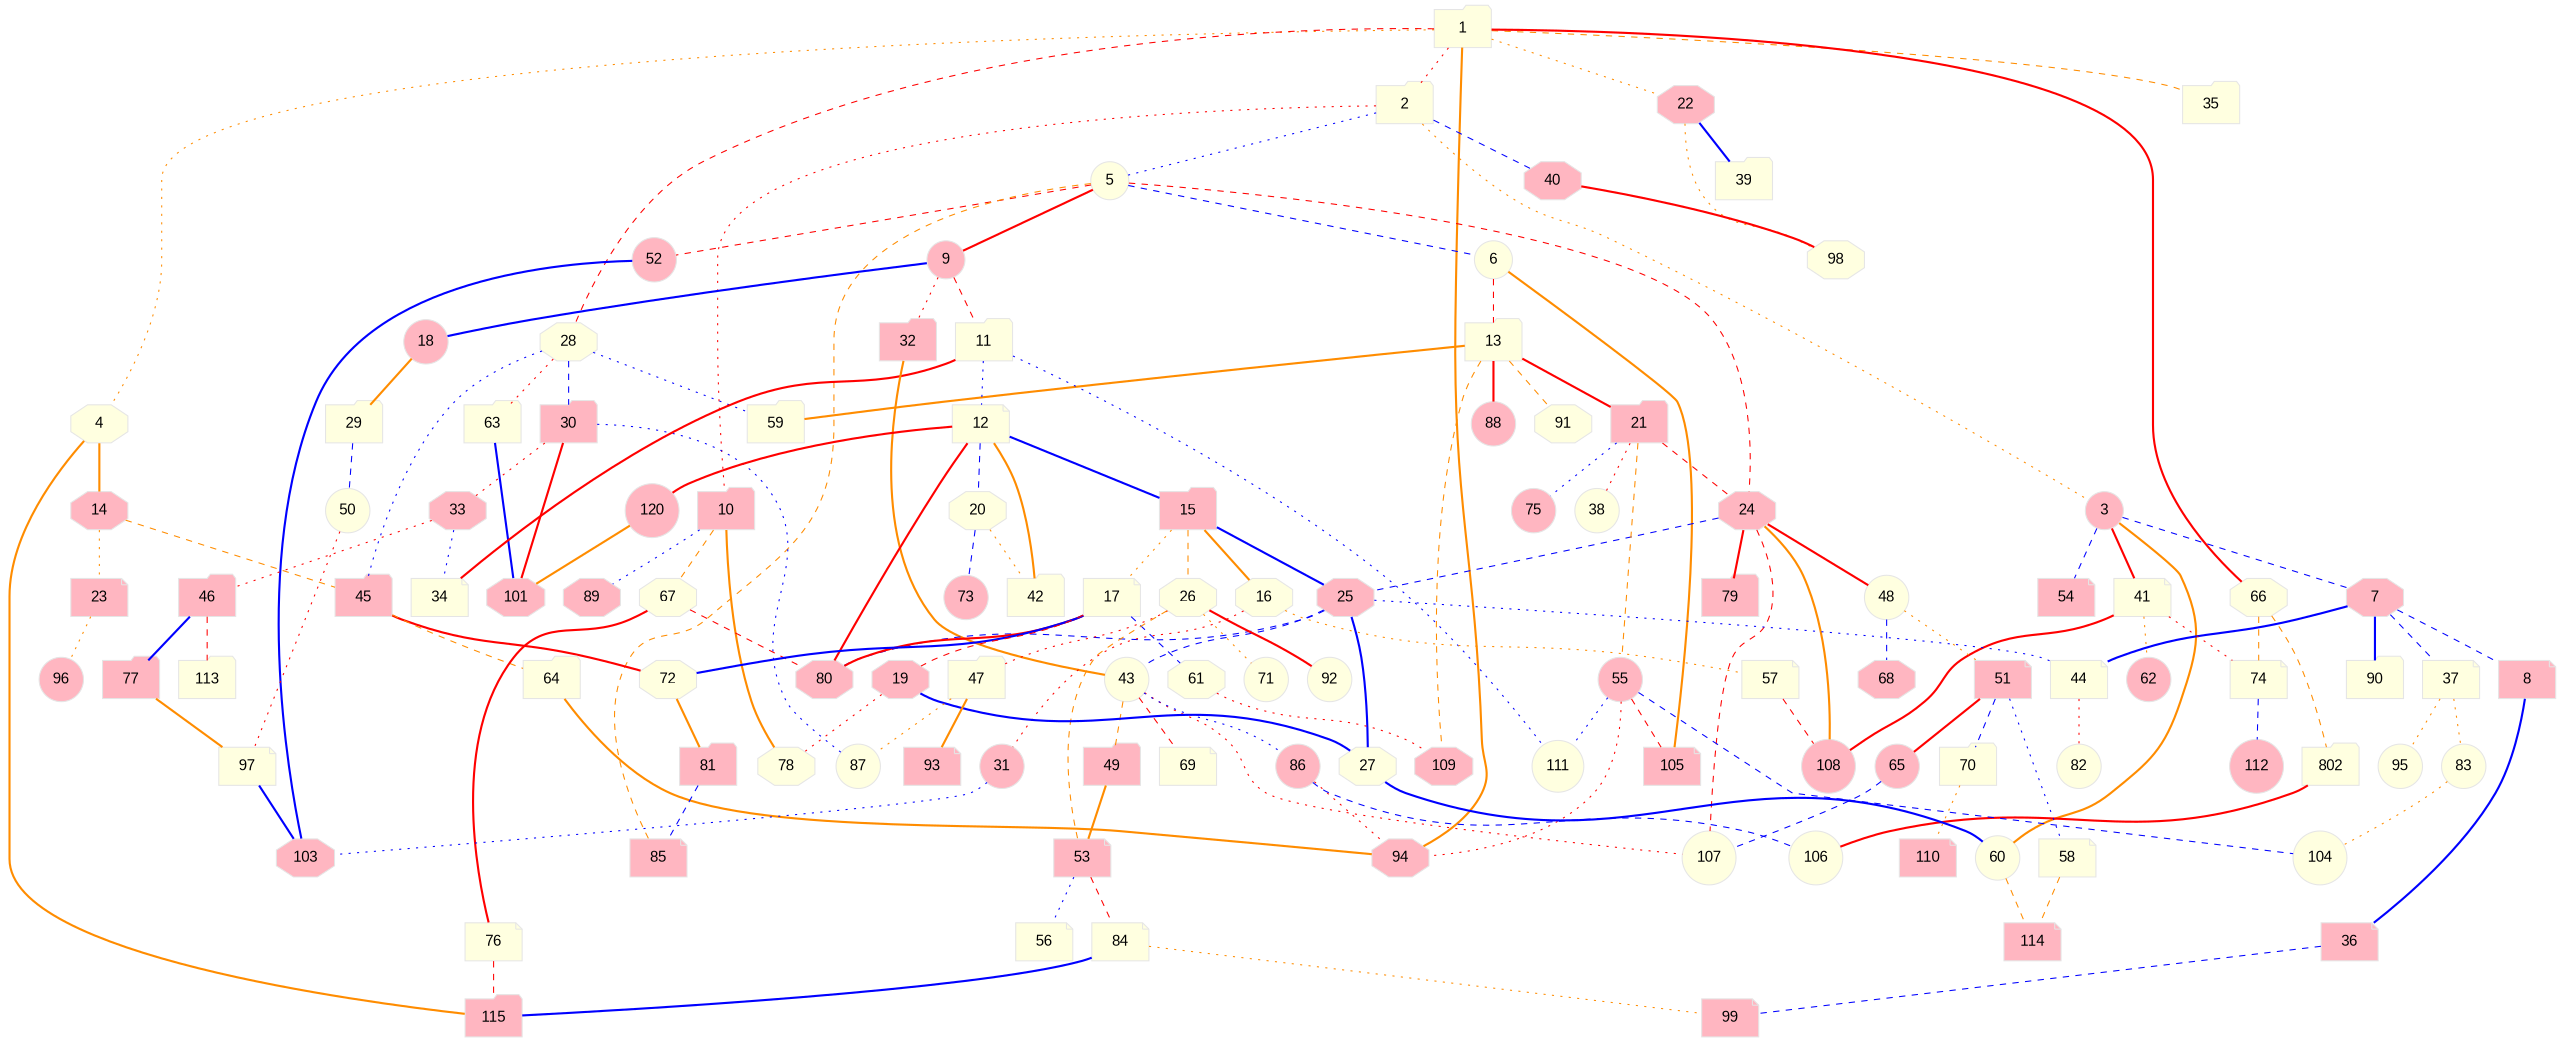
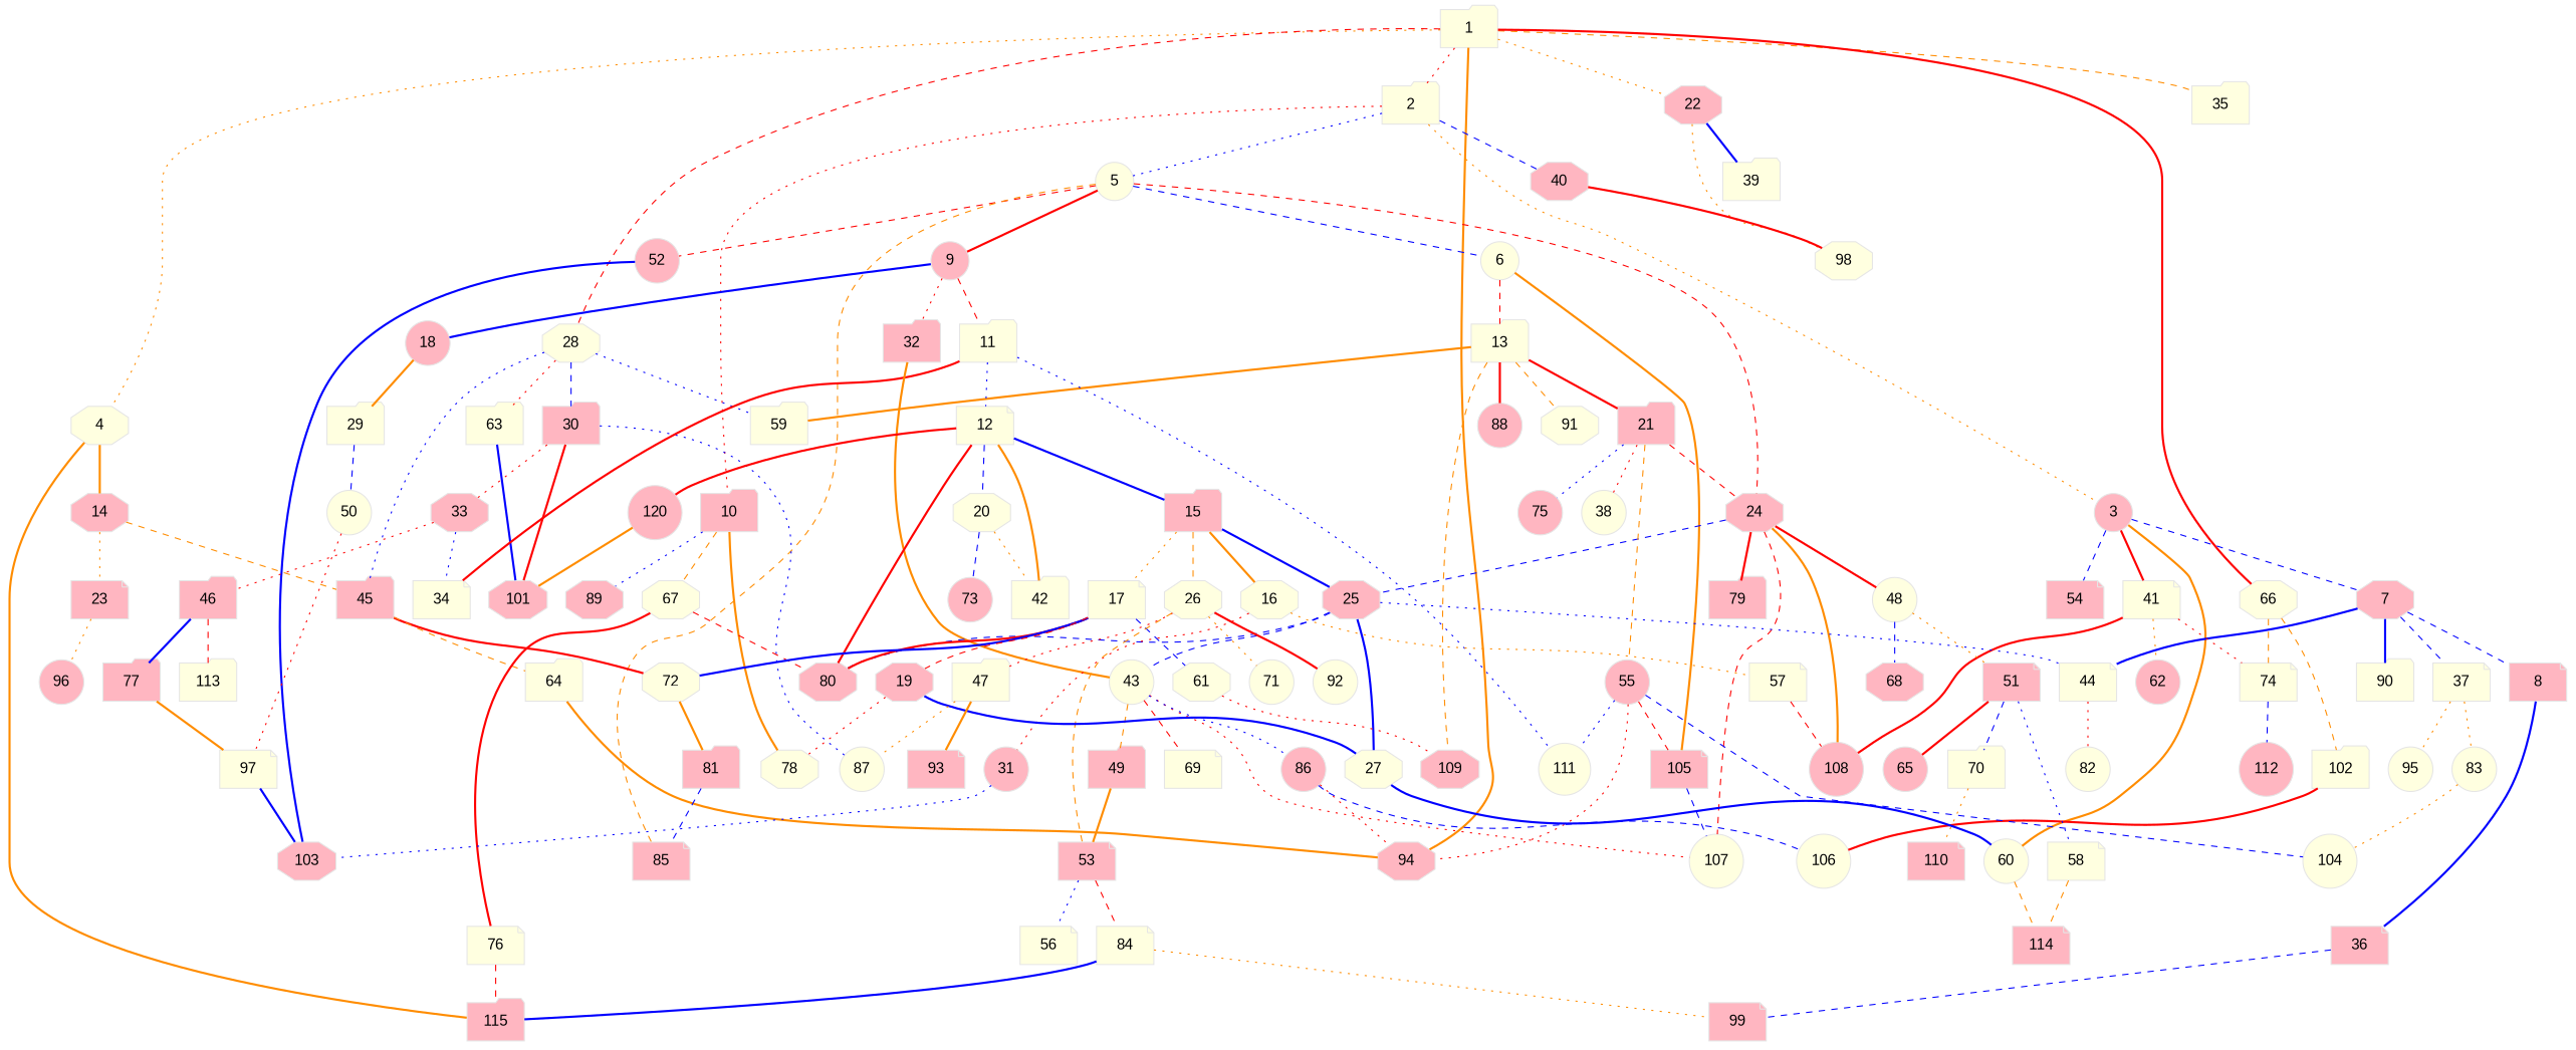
  graph {
    fontname="Liberation Sans"
    node [color=gray90 fillcolor=lightyellow fontname="Liberation Sans" shape=circle style=filled]
    edge [color=blue fontname="Liberation Sans" style=bold]
    1 [shape=folder]
    2 [shape=folder]
    4 [shape=octagon]
    22 [fillcolor=lightpink shape=octagon]
    28 [shape=octagon]
    35 [shape=folder]
    66 [shape=octagon]
    94 [fillcolor=lightpink shape=octagon]
    3 [fillcolor=lightpink]
    5
    10 [fillcolor=lightpink shape=folder]
    40 [fillcolor=lightpink shape=octagon]
    14 [fillcolor=lightpink shape=octagon]
    115 [fillcolor=lightpink shape=folder]
    39 [shape=folder]
    98 [shape=octagon]
    59 [shape=folder]
    45 [fillcolor=lightpink shape=folder]
    30 [fillcolor=lightpink shape=folder]
    63 [shape=folder]
    74 [shape=note]
-   102 [shape=folder label=802]
+   102 [shape=folder]
    7 [fillcolor=lightpink shape=octagon]
    41 [shape=note]
    54 [fillcolor=lightpink shape=note]
    60
    6
    9 [fillcolor=lightpink]
    24 [fillcolor=lightpink shape=octagon]
    52 [fillcolor=lightpink]
    85 [fillcolor=lightpink shape=note]
    67 [shape=octagon]
    78 [shape=octagon]
    89 [fillcolor=lightpink shape=octagon]
    8 [fillcolor=lightpink shape=note]
    37 [shape=note]
    44 [shape=note]
    90 [shape=folder]
    108 [fillcolor=lightpink]
    62 [fillcolor=lightpink]
    114 [fillcolor=lightpink shape=note]
    23 [fillcolor=lightpink shape=note]
    13 [shape=folder]
    105 [fillcolor=lightpink shape=note]
    11 [shape=folder]
    18 [fillcolor=lightpink]
    32 [fillcolor=lightpink shape=folder]
    25 [fillcolor=lightpink shape=octagon]
    48
    79 [fillcolor=lightpink shape=folder]
    107
    103 [fillcolor=lightpink shape=octagon]
    21 [fillcolor=lightpink shape=folder]
    88 [fillcolor=lightpink]
    91 [shape=octagon]
    109 [fillcolor=lightpink shape=octagon]
    36 [fillcolor=lightpink shape=note]
    83
    95
    82
    99 [fillcolor=lightpink shape=note]
    12 [shape=note]
    34 [shape=note]
    111
    29 [shape=folder]
    43
    80 [fillcolor=lightpink shape=octagon]
    76 [shape=note]
    15 [fillcolor=lightpink shape=folder]
    20 [shape=octagon]
    42 [shape=folder]
    n72 [fillcolor=lightpink label=120]
    16 [shape=octagon]
    17 [shape=note]
    26 [shape=octagon]
    73 [fillcolor=lightpink]
    101 [fillcolor=lightpink shape=octagon]
    38
    55 [fillcolor=lightpink]
    75 [fillcolor=lightpink]
    96 [fillcolor=lightpink]
    72 [shape=octagon]
    64 [shape=folder]
    31 [fillcolor=lightpink]
    57 [shape=note]
    19 [fillcolor=lightpink shape=octagon]
    61 [shape=octagon]
    27 [shape=octagon]
    47 [shape=folder]
    53 [fillcolor=lightpink shape=note]
    71
    92
    81 [fillcolor=lightpink shape=folder]
    50
    104
    51 [fillcolor=lightpink shape=note]
    68 [fillcolor=lightpink shape=octagon]
    49 [fillcolor=lightpink shape=folder]
    69 [shape=note]
    86 [fillcolor=lightpink]
    87
    93 [fillcolor=lightpink shape=note]
    56 [shape=note]
    84 [shape=note]
    33 [fillcolor=lightpink shape=octagon]
    97 [shape=note]
    46 [fillcolor=lightpink shape=folder]
    77 [fillcolor=lightpink shape=folder]
    113 [shape=folder]
    112 [fillcolor=lightpink]
    106
    58 [shape=note]
    65 [fillcolor=lightpink]
    70 [shape=folder]
    110 [fillcolor=lightpink shape=note]
    1 -- 2 [color=red style=dotted]
    1 -- 4 [color=darkorange style=dotted]
    1 -- 22 [color=darkorange style=dotted]
    1 -- 28 [color=red style=dashed]
    1 -- 35 [color=darkorange style=dashed]
    1 -- 66 [color=red]
    1 -- 94 [color=darkorange]
    2 -- 3 [color=darkorange style=dotted]
    2 -- 5 [style=dotted]
    2 -- 10 [color=red style=dotted]
    2 -- 40 [style=dashed]
    4 -- 14 [color=darkorange]
    4 -- 115 [color=darkorange]
    22 -- 39
    22 -- 98 [color=darkorange style=dotted]
    28 -- 59 [style=dotted]
    28 -- 45 [style=dotted]
    28 -- 30 [style=dashed]
    28 -- 63 [color=red style=dotted]
    66 -- 74 [color=darkorange style=dashed]
    66 -- 102 [color=darkorange style=dashed]
    3 -- 7 [style=dashed]
    3 -- 41 [color=red]
    3 -- 54 [style=dashed]
    3 -- 60 [color=darkorange]
    5 -- 6 [style=dashed]
    5 -- 9 [color=red]
    5 -- 24 [color=red style=dashed]
    5 -- 52 [color=red style=dashed]
    5 -- 85 [color=darkorange style=dashed]
    10 -- 67 [color=darkorange style=dashed]
    10 -- 78 [color=darkorange]
    10 -- 89 [style=dotted]
    40 -- 98 [color=red]
    14 -- 45 [color=darkorange style=dashed]
    14 -- 23 [color=darkorange style=dotted]
    45 -- 72 [color=red]
    45 -- 64 [color=darkorange style=dashed]
    30 -- 101 [color=red]
    30 -- 87 [style=dotted]
    30 -- 33 [color=red style=dotted]
    63 -- 101
    74 -- 112 [style=dashed]
    102 -- 106 [color=red]
    7 -- 8 [style=dashed]
    7 -- 37 [style=dashed]
    7 -- 44
    7 -- 90
    41 -- 74 [color=red style=dotted]
    41 -- 108 [color=red]
    41 -- 62 [color=darkorange style=dotted]
    60 -- 114 [color=darkorange style=dashed]
    6 -- 13 [color=red style=dashed]
    6 -- 105 [color=darkorange]
    9 -- 11 [color=red style=dashed]
    9 -- 18
    9 -- 32 [color=red style=dotted]
    24 -- 108 [color=darkorange]
    24 -- 25 [style=dashed]
    24 -- 48 [color=red]
    24 -- 79 [color=red]
    24 -- 107 [color=red style=dashed]
    52 -- 103
    67 -- 80 [color=red style=dashed]
    67 -- 76 [color=red]
    8 -- 36
    37 -- 83 [color=darkorange style=dotted]
    37 -- 95 [color=darkorange style=dotted]
    44 -- 82 [color=red style=dotted]
    23 -- 96 [color=darkorange style=dotted]
    13 -- 59 [color=darkorange]
    13 -- 21 [color=red]
    13 -- 88 [color=red]
    13 -- 91 [color=darkorange style=dashed]
    13 -- 109 [color=darkorange style=dashed]
-   65 -- 107 [style=dashed]
+   105 -- 107 [style=dashed]
    11 -- 12 [style=dotted]
    11 -- 34 [color=red]
    11 -- 111 [style=dotted]
    18 -- 29 [color=darkorange]
    32 -- 43 [color=darkorange]
    25 -- 44 [style=dotted]
    25 -- 43 [style=dashed]
    25 -- 80 [style=dashed]
    25 -- 27
    48 -- 51 [color=darkorange style=dotted]
    48 -- 68 [style=dashed]
    21 -- 24 [color=red style=dashed]
    21 -- 38 [color=red style=dotted]
    21 -- 55 [color=darkorange style=dashed]
    21 -- 75 [style=dotted]
    36 -- 99 [style=dashed]
    83 -- 104 [color=darkorange style=dotted]
    12 -- 80 [color=red]
    12 -- 15
    12 -- 20 [style=dashed]
    12 -- 42 [color=darkorange]
    12 -- n72 [color=red]
    29 -- 50 [style=dashed]
    43 -- 107 [color=red style=dotted]
    43 -- 49 [color=darkorange style=dashed]
    43 -- 69 [color=red style=dashed]
    43 -- 86 [style=dotted]
    76 -- 115 [color=red style=dashed]
    15 -- 25
    15 -- 16 [color=darkorange]
    15 -- 17 [color=darkorange style=dotted]
    15 -- 26 [color=darkorange style=dashed]
    20 -- 42 [color=darkorange style=dotted]
    20 -- 73 [style=dashed]
    n72 -- 101 [color=darkorange]
    16 -- 31 [color=red style=dotted]
    16 -- 57 [color=darkorange style=dotted]
    17 -- 80 [color=red]
    17 -- 72
    17 -- 19 [color=red style=dashed]
    17 -- 61 [style=dashed]
    26 -- 47 [color=red style=dotted]
    26 -- 53 [color=darkorange style=dashed]
    26 -- 71 [color=darkorange style=dotted]
    26 -- 92 [color=red]
    55 -- 94 [color=red style=dotted]
    55 -- 105 [color=red style=dashed]
    55 -- 111 [style=dotted]
    55 -- 104 [style=dashed]
    72 -- 81 [color=darkorange]
    64 -- 94 [color=darkorange]
    31 -- 103 [style=dotted]
    57 -- 108 [color=red style=dashed]
    19 -- 78 [color=red style=dotted]
    19 -- 27
    61 -- 109 [color=red style=dotted]
    27 -- 60
    47 -- 87 [color=darkorange style=dotted]
    47 -- 93 [color=darkorange]
    53 -- 56 [style=dotted]
    53 -- 84 [color=red style=dashed]
    81 -- 85 [style=dashed]
    50 -- 97 [color=red style=dotted]
    51 -- 58 [style=dotted]
    51 -- 65 [color=red]
    51 -- 70 [style=dashed]
    49 -- 53 [color=darkorange]
    86 -- 94 [color=red style=dotted]
    86 -- 106 [style=dashed]
    84 -- 115
    84 -- 99 [color=darkorange style=dotted]
    33 -- 34 [style=dotted]
    33 -- 46 [color=red style=dotted]
    97 -- 103
    46 -- 77
    46 -- 113 [color=red style=dashed]
    77 -- 97 [color=darkorange]
    58 -- 114 [color=darkorange style=dashed]
    70 -- 110 [color=darkorange style=dotted]
  }
